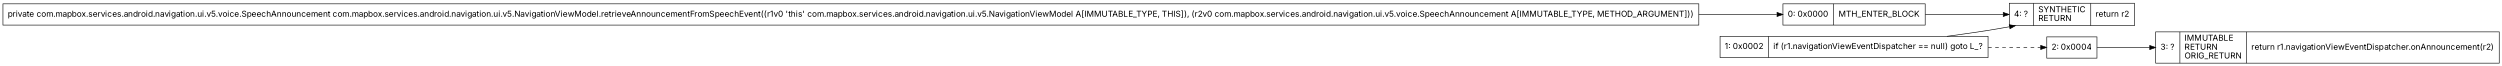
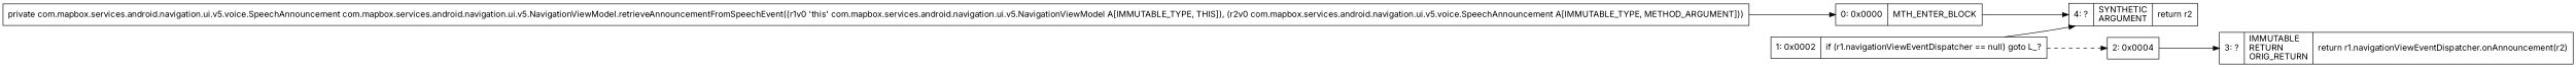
  digraph {
    fontname=Inter
    rankdir=LR
    node [fontname=Inter shape=record]
    edge [fontname=Inter]
    n1 [label="{0\:\ 0x0000|MTH_ENTER_BLOCK\l}"]
-   n2 [label="{4\:\ ?|SYNTHETIC\lRETURN\l|return r2\l}"]
+   n2 [label="{4\:\ ?|SYNTHETIC\lARGUMENT\l|return r2\l}"]
    n3 [label="{1\:\ 0x0002|if (r1.navigationViewEventDispatcher == null) goto L_?\l}"]
    n4 [label="{2\:\ 0x0004}"]
    n5 [label="{3\:\ ?|IMMUTABLE\lRETURN\lORIG_RETURN\l|return r1.navigationViewEventDispatcher.onAnnouncement(r2)\l}"]
    n6 [label="{private com.mapbox.services.android.navigation.ui.v5.voice.SpeechAnnouncement com.mapbox.services.android.navigation.ui.v5.NavigationViewModel.retrieveAnnouncementFromSpeechEvent((r1v0 'this' com.mapbox.services.android.navigation.ui.v5.NavigationViewModel A[IMMUTABLE_TYPE, THIS]), (r2v0 com.mapbox.services.android.navigation.ui.v5.voice.SpeechAnnouncement A[IMMUTABLE_TYPE, METHOD_ARGUMENT])) }"]
    n1 -> n2
    n3 -> n2
    n3 -> n4 [style=dashed]
    n4 -> n5
    n6 -> n1
  }
